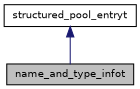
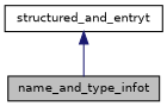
  digraph {
    node [color=black fontname=Helvetica fontsize=10 shape=record]
    n1 [fillcolor=grey75 fontcolor=black height=0.2 label=name_and_type_infot style=filled width=0.4]
-   n2 [height=0.2 label=structured_pool_entryt width=0.4]
+   n2 [height=0.2 label=structured_and_entryt width=0.4]
    n2 -> n1 [color=midnightblue dir=back fontname=Helvetica fontsize=10 labelfontname=Helvetica labelfontsize=10 style=solid]
  }
